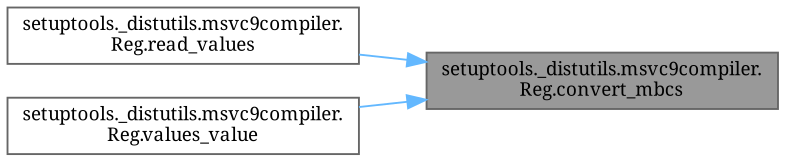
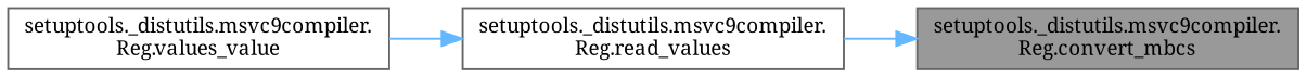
  digraph {
    fontname="Noto Serif"
    rankdir=RL
    node [color=grey40 fillcolor=white fontname="Noto Serif" fontsize=10 shape=box style=filled]
    edge [color=steelblue1 dir=back fontname="Noto Serif" fontsize=10 labelfontname=Helvetica labelfontsize=10 style=solid]
    n1 [color=gray40 fillcolor=grey60 fontcolor=black height=0.2 label="setuptools._distutils.msvc9compiler.\lReg.convert_mbcs" width=0.4]
    n2 [height=0.2 label="setuptools._distutils.msvc9compiler.\lReg.read_values" width=0.4]
    n3 [height=0.2 label="setuptools._distutils.msvc9compiler.\lReg.values_value" width=0.4]
    n1 -> n2
-   n1 -> n3
+   n2 -> n3
  }
